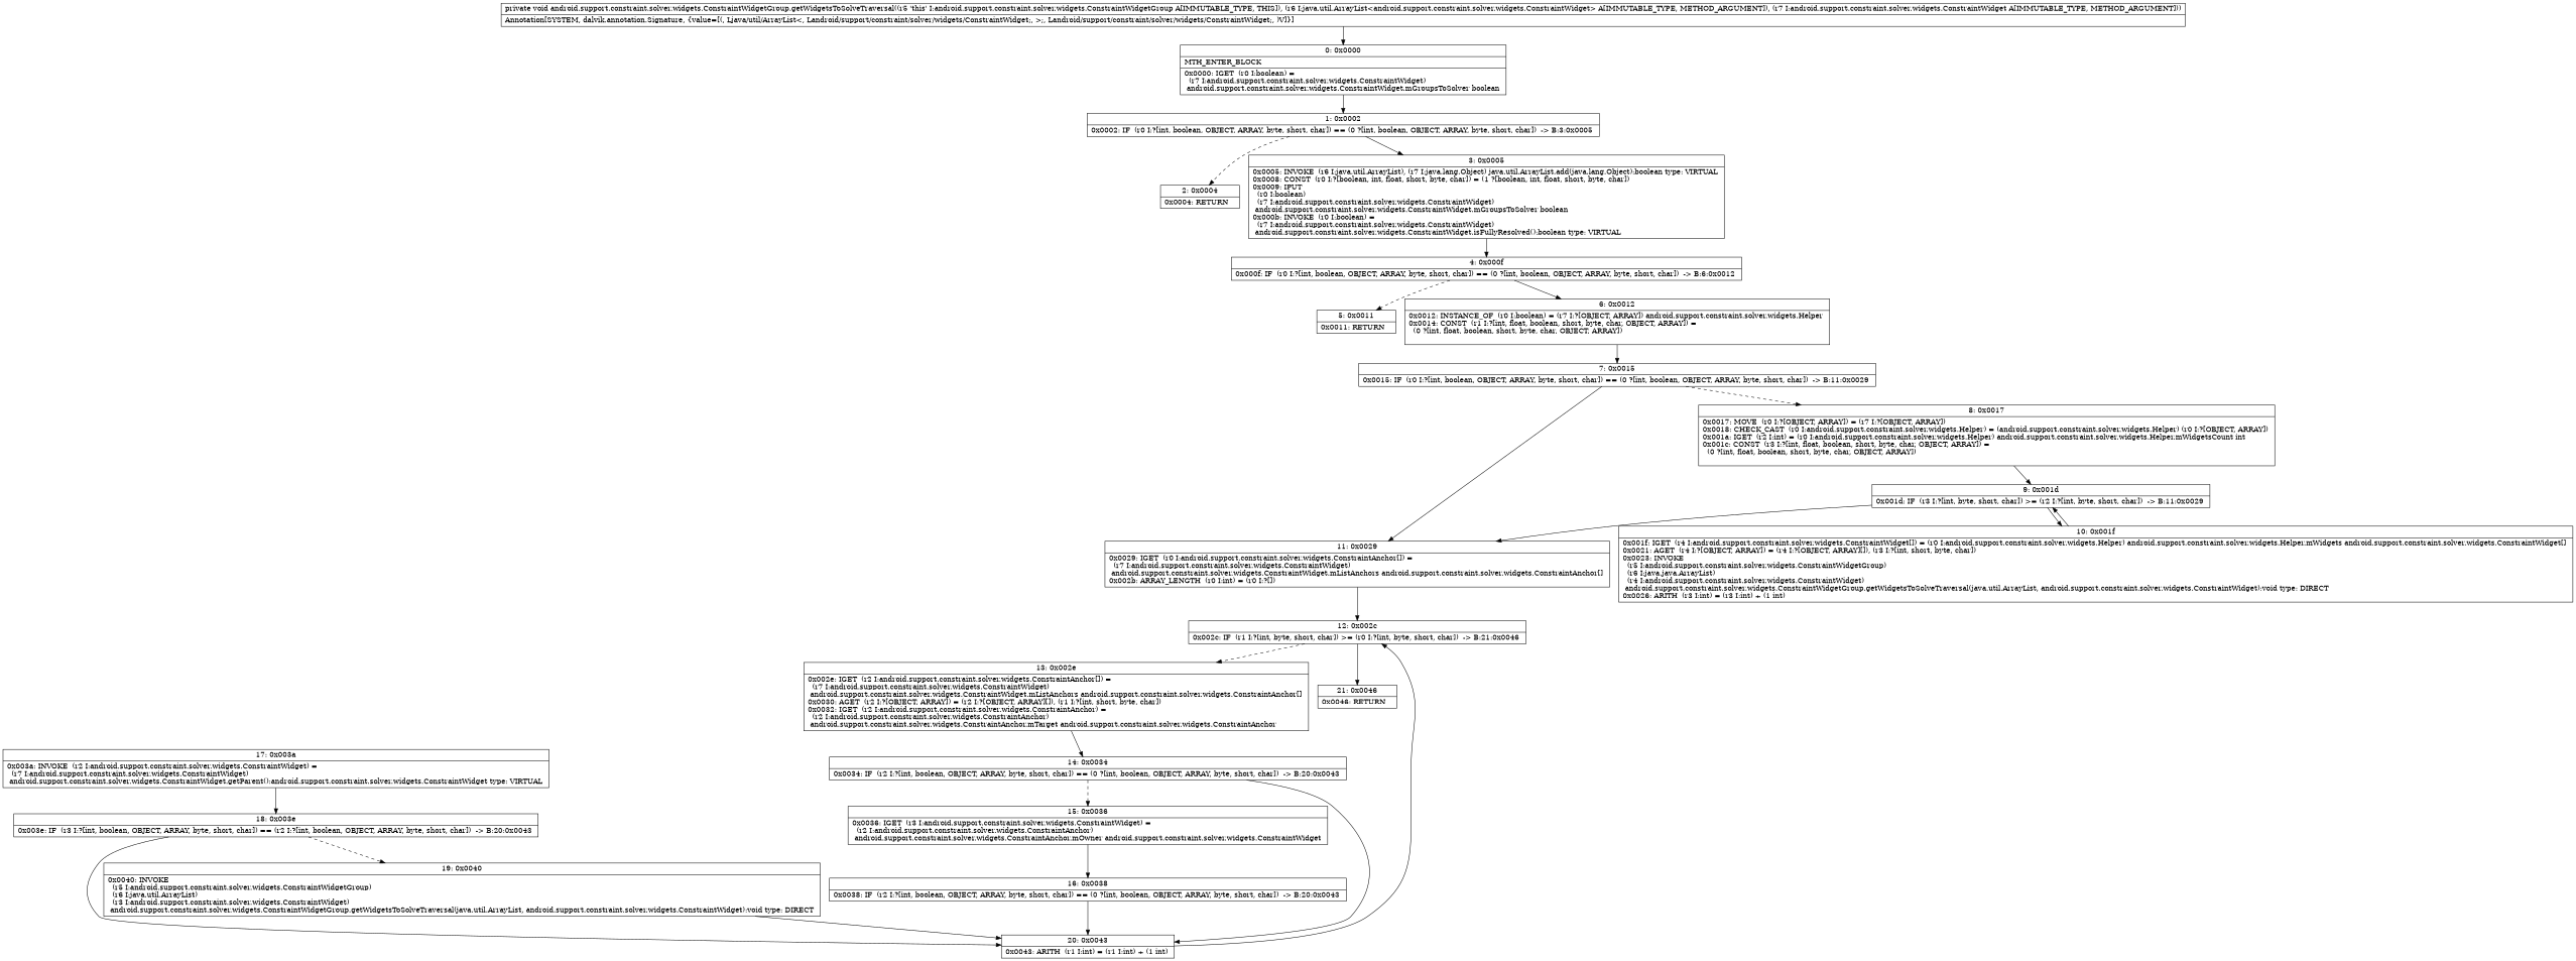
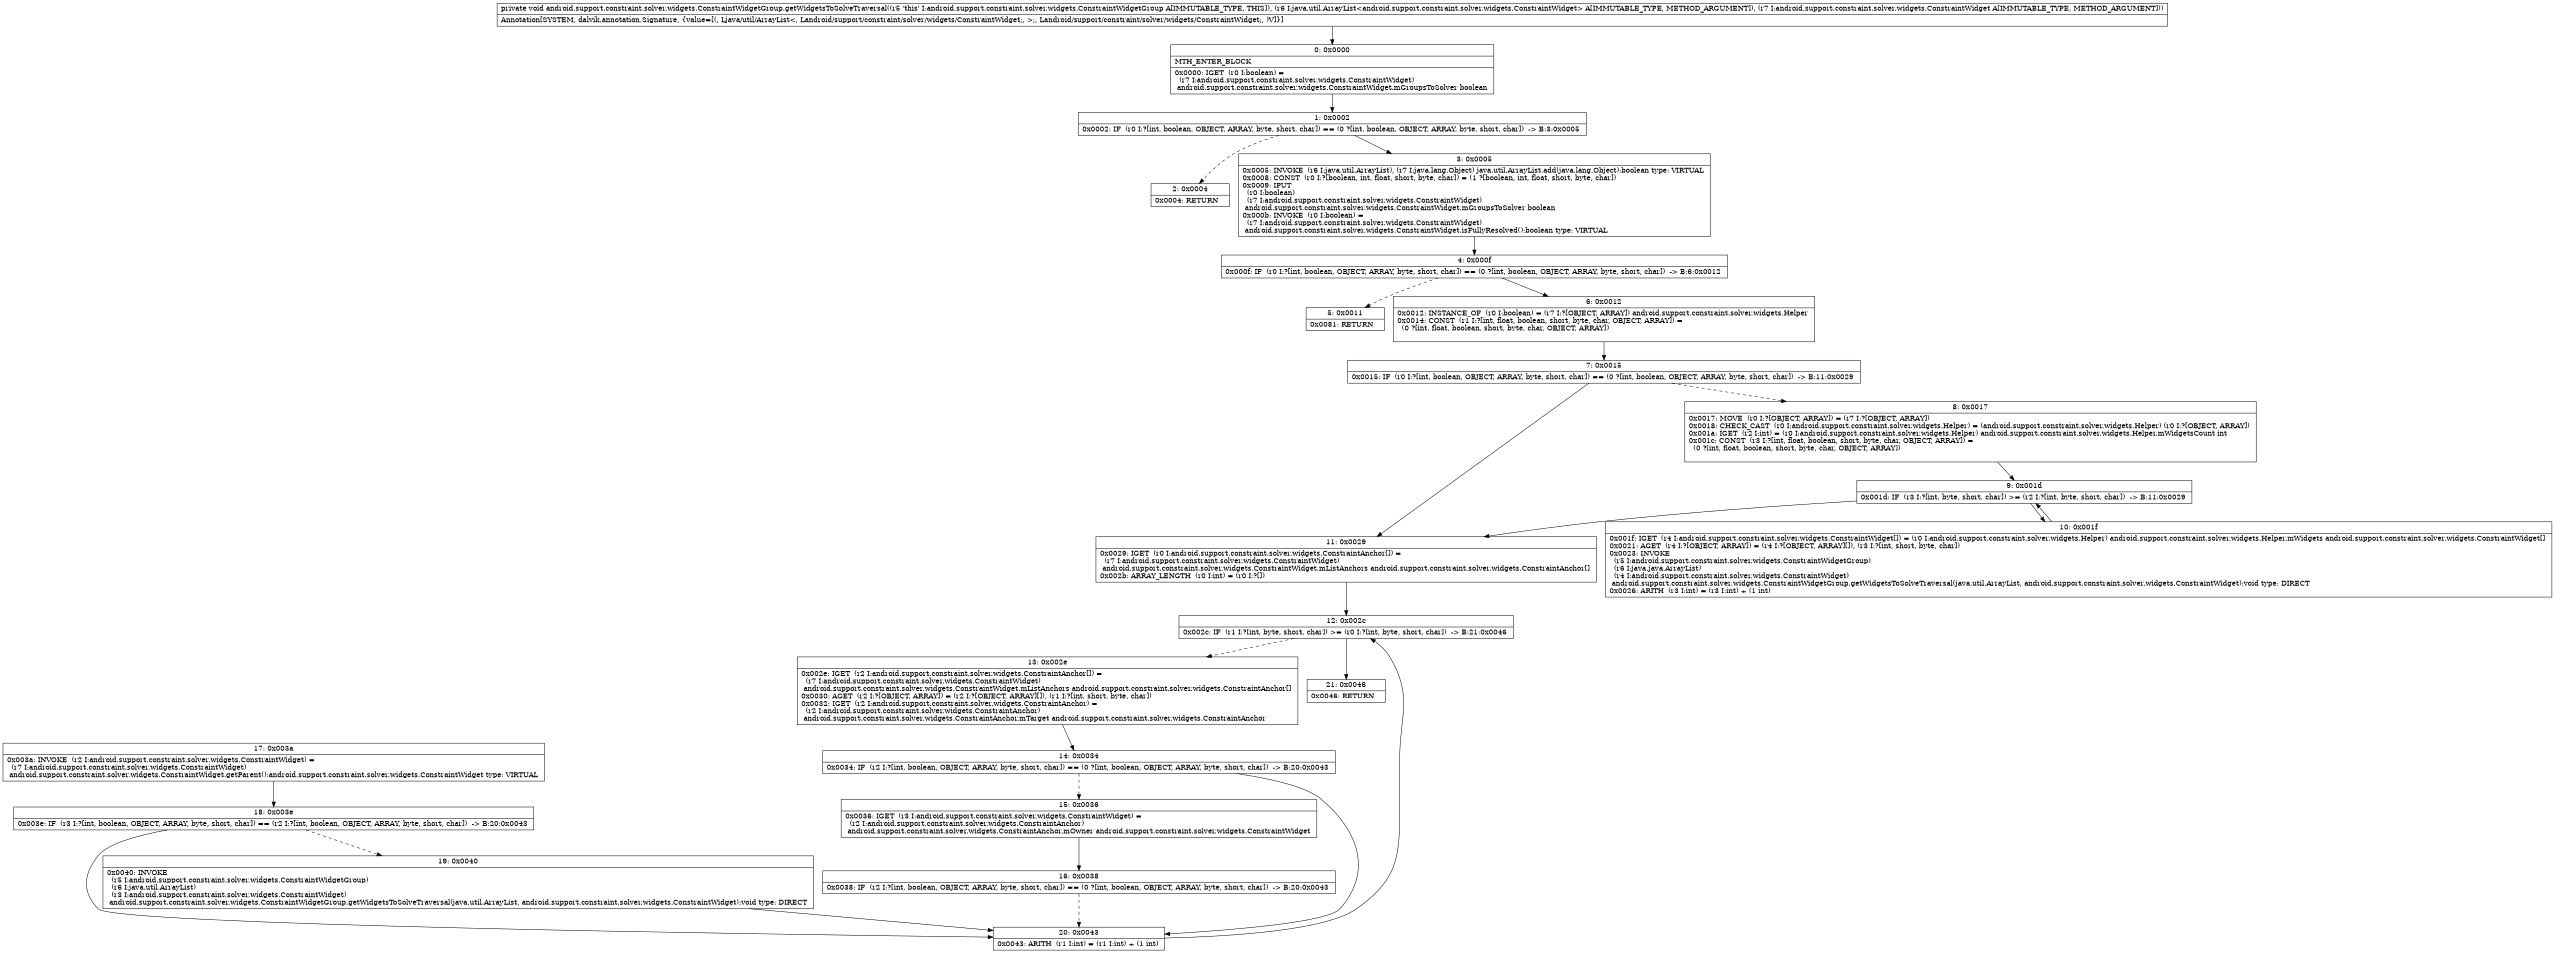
  digraph {
    node [shape=record]
    n1 [label="{0\:\ 0x0000|MTH_ENTER_BLOCK\l|0x0000: IGET  (r0 I:boolean) = \l  (r7 I:android.support.constraint.solver.widgets.ConstraintWidget)\l android.support.constraint.solver.widgets.ConstraintWidget.mGroupsToSolver boolean \l}"]
    n2 [label="{1\:\ 0x0002|0x0002: IF  (r0 I:?[int, boolean, OBJECT, ARRAY, byte, short, char]) == (0 ?[int, boolean, OBJECT, ARRAY, byte, short, char])  \-\> B:3:0x0005 \l}"]
    n3 [label="{2\:\ 0x0004|0x0004: RETURN   \l}"]
    n4 [label="{3\:\ 0x0005|0x0005: INVOKE  (r6 I:java.util.ArrayList), (r7 I:java.lang.Object) java.util.ArrayList.add(java.lang.Object):boolean type: VIRTUAL \l0x0008: CONST  (r0 I:?[boolean, int, float, short, byte, char]) = (1 ?[boolean, int, float, short, byte, char]) \l0x0009: IPUT  \l  (r0 I:boolean)\l  (r7 I:android.support.constraint.solver.widgets.ConstraintWidget)\l android.support.constraint.solver.widgets.ConstraintWidget.mGroupsToSolver boolean \l0x000b: INVOKE  (r0 I:boolean) = \l  (r7 I:android.support.constraint.solver.widgets.ConstraintWidget)\l android.support.constraint.solver.widgets.ConstraintWidget.isFullyResolved():boolean type: VIRTUAL \l}"]
    n5 [label="{4\:\ 0x000f|0x000f: IF  (r0 I:?[int, boolean, OBJECT, ARRAY, byte, short, char]) == (0 ?[int, boolean, OBJECT, ARRAY, byte, short, char])  \-\> B:6:0x0012 \l}"]
-   n6 [label="{5\:\ 0x0011|0x0011: RETURN   \l}"]
+   n6 [label="{5\:\ 0x0011|0x0081: RETURN   \l}"]
    n7 [label="{6\:\ 0x0012|0x0012: INSTANCE_OF  (r0 I:boolean) = (r7 I:?[OBJECT, ARRAY]) android.support.constraint.solver.widgets.Helper \l0x0014: CONST  (r1 I:?[int, float, boolean, short, byte, char, OBJECT, ARRAY]) = \l  (0 ?[int, float, boolean, short, byte, char, OBJECT, ARRAY])\l \l}"]
    n8 [label="{7\:\ 0x0015|0x0015: IF  (r0 I:?[int, boolean, OBJECT, ARRAY, byte, short, char]) == (0 ?[int, boolean, OBJECT, ARRAY, byte, short, char])  \-\> B:11:0x0029 \l}"]
    n9 [label="{8\:\ 0x0017|0x0017: MOVE  (r0 I:?[OBJECT, ARRAY]) = (r7 I:?[OBJECT, ARRAY]) \l0x0018: CHECK_CAST  (r0 I:android.support.constraint.solver.widgets.Helper) = (android.support.constraint.solver.widgets.Helper) (r0 I:?[OBJECT, ARRAY]) \l0x001a: IGET  (r2 I:int) = (r0 I:android.support.constraint.solver.widgets.Helper) android.support.constraint.solver.widgets.Helper.mWidgetsCount int \l0x001c: CONST  (r3 I:?[int, float, boolean, short, byte, char, OBJECT, ARRAY]) = \l  (0 ?[int, float, boolean, short, byte, char, OBJECT, ARRAY])\l \l}"]
    n10 [label="{11\:\ 0x0029|0x0029: IGET  (r0 I:android.support.constraint.solver.widgets.ConstraintAnchor[]) = \l  (r7 I:android.support.constraint.solver.widgets.ConstraintWidget)\l android.support.constraint.solver.widgets.ConstraintWidget.mListAnchors android.support.constraint.solver.widgets.ConstraintAnchor[] \l0x002b: ARRAY_LENGTH  (r0 I:int) = (r0 I:?[]) \l}"]
    n11 [label="{9\:\ 0x001d|0x001d: IF  (r3 I:?[int, byte, short, char]) \>= (r2 I:?[int, byte, short, char])  \-\> B:11:0x0029 \l}"]
    n12 [label="{12\:\ 0x002c|0x002c: IF  (r1 I:?[int, byte, short, char]) \>= (r0 I:?[int, byte, short, char])  \-\> B:21:0x0046 \l}"]
    n13 [label="{10\:\ 0x001f|0x001f: IGET  (r4 I:android.support.constraint.solver.widgets.ConstraintWidget[]) = (r0 I:android.support.constraint.solver.widgets.Helper) android.support.constraint.solver.widgets.Helper.mWidgets android.support.constraint.solver.widgets.ConstraintWidget[] \l0x0021: AGET  (r4 I:?[OBJECT, ARRAY]) = (r4 I:?[OBJECT, ARRAY][]), (r3 I:?[int, short, byte, char]) \l0x0023: INVOKE  \l  (r5 I:android.support.constraint.solver.widgets.ConstraintWidgetGroup)\l  (r6 I:java.java.ArrayList)\l  (r4 I:android.support.constraint.solver.widgets.ConstraintWidget)\l android.support.constraint.solver.widgets.ConstraintWidgetGroup.getWidgetsToSolveTraversal(java.util.ArrayList, android.support.constraint.solver.widgets.ConstraintWidget):void type: DIRECT \l0x0026: ARITH  (r3 I:int) = (r3 I:int) + (1 int) \l}"]
    n14 [label="{13\:\ 0x002e|0x002e: IGET  (r2 I:android.support.constraint.solver.widgets.ConstraintAnchor[]) = \l  (r7 I:android.support.constraint.solver.widgets.ConstraintWidget)\l android.support.constraint.solver.widgets.ConstraintWidget.mListAnchors android.support.constraint.solver.widgets.ConstraintAnchor[] \l0x0030: AGET  (r2 I:?[OBJECT, ARRAY]) = (r2 I:?[OBJECT, ARRAY][]), (r1 I:?[int, short, byte, char]) \l0x0032: IGET  (r2 I:android.support.constraint.solver.widgets.ConstraintAnchor) = \l  (r2 I:android.support.constraint.solver.widgets.ConstraintAnchor)\l android.support.constraint.solver.widgets.ConstraintAnchor.mTarget android.support.constraint.solver.widgets.ConstraintAnchor \l}"]
    n15 [label="{21\:\ 0x0046|0x0046: RETURN   \l}"]
    n16 [label="{14\:\ 0x0034|0x0034: IF  (r2 I:?[int, boolean, OBJECT, ARRAY, byte, short, char]) == (0 ?[int, boolean, OBJECT, ARRAY, byte, short, char])  \-\> B:20:0x0043 \l}"]
    n17 [label="{15\:\ 0x0036|0x0036: IGET  (r3 I:android.support.constraint.solver.widgets.ConstraintWidget) = \l  (r2 I:android.support.constraint.solver.widgets.ConstraintAnchor)\l android.support.constraint.solver.widgets.ConstraintAnchor.mOwner android.support.constraint.solver.widgets.ConstraintWidget \l}"]
    n18 [label="{20\:\ 0x0043|0x0043: ARITH  (r1 I:int) = (r1 I:int) + (1 int) \l}"]
    n19 [label="{16\:\ 0x0038|0x0038: IF  (r2 I:?[int, boolean, OBJECT, ARRAY, byte, short, char]) == (0 ?[int, boolean, OBJECT, ARRAY, byte, short, char])  \-\> B:20:0x0043 \l}"]
    n20 [label="{17\:\ 0x003a|0x003a: INVOKE  (r2 I:android.support.constraint.solver.widgets.ConstraintWidget) = \l  (r7 I:android.support.constraint.solver.widgets.ConstraintWidget)\l android.support.constraint.solver.widgets.ConstraintWidget.getParent():android.support.constraint.solver.widgets.ConstraintWidget type: VIRTUAL \l}"]
    n21 [label="{18\:\ 0x003e|0x003e: IF  (r3 I:?[int, boolean, OBJECT, ARRAY, byte, short, char]) == (r2 I:?[int, boolean, OBJECT, ARRAY, byte, short, char])  \-\> B:20:0x0043 \l}"]
    n22 [label="{19\:\ 0x0040|0x0040: INVOKE  \l  (r5 I:android.support.constraint.solver.widgets.ConstraintWidgetGroup)\l  (r6 I:java.util.ArrayList)\l  (r3 I:android.support.constraint.solver.widgets.ConstraintWidget)\l android.support.constraint.solver.widgets.ConstraintWidgetGroup.getWidgetsToSolveTraversal(java.util.ArrayList, android.support.constraint.solver.widgets.ConstraintWidget):void type: DIRECT \l}"]
    n23 [label="{private void android.support.constraint.solver.widgets.ConstraintWidgetGroup.getWidgetsToSolveTraversal((r5 'this' I:android.support.constraint.solver.widgets.ConstraintWidgetGroup A[IMMUTABLE_TYPE, THIS]), (r6 I:java.util.ArrayList\<android.support.constraint.solver.widgets.ConstraintWidget\> A[IMMUTABLE_TYPE, METHOD_ARGUMENT]), (r7 I:android.support.constraint.solver.widgets.ConstraintWidget A[IMMUTABLE_TYPE, METHOD_ARGUMENT]))  | Annotation[SYSTEM, dalvik.annotation.Signature, \{value=[(, Ljava\/util\/ArrayList\<, Landroid\/support\/constraint\/solver\/widgets\/ConstraintWidget;, \>;, Landroid\/support\/constraint\/solver\/widgets\/ConstraintWidget;, )V]\}]\l}"]
    n1 -> n2
    n2 -> n3 [style=dashed]
    n2 -> n4
    n4 -> n5
    n5 -> n6 [style=dashed]
    n5 -> n7
    n7 -> n8
    n8 -> n9 [style=dashed]
    n8 -> n10
    n9 -> n11
    n10 -> n12
    n11 -> n10
    n11 -> n13 [style=solid]
    n12 -> n14 [style=dashed]
    n12 -> n15
    n13 -> n11
    n14 -> n16
    n16 -> n17 [style=dashed]
    n16 -> n18
    n17 -> n19
    n18 -> n12
-   n19 -> n18
+   n19 -> n18 [style=dashed]
    n20 -> n21
    n21 -> n18
    n21 -> n22 [style=dashed]
    n22 -> n18
    n23 -> n1
  }
